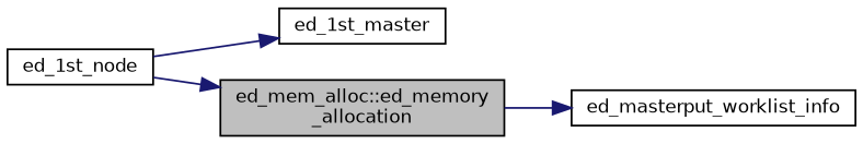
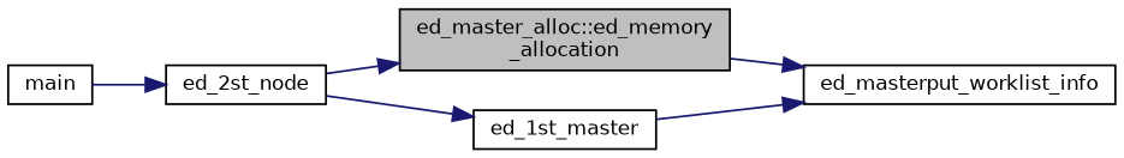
  digraph {
    rankdir=RL
    node [color=black fillcolor=white fontname=Helvetica fontsize=10 shape=record style=filled]
    edge [color=midnightblue dir=back fontname=Helvetica fontsize=10 labelfontname=Helvetica labelfontsize=10 style=solid]
-   n1 [fillcolor=grey75 fontcolor=black height=0.2 label="ed_mem_alloc::ed_memory\l_allocation" width=0.4]
-   n2 [height=0.2 label=ed_1st_node width=0.4]
+   n1 [fillcolor=grey75 fontcolor=black height=0.2 label="ed_master_alloc::ed_memory\l_allocation" width=0.4]
+   n2 [height=0.2 label=ed_2st_node width=0.4]
+   n3 [height=0.2 label=main width=0.4]
    n4 [height=0.2 label=ed_masterput_worklist_info width=0.4]
    n5 [height=0.2 label=ed_1st_master width=0.4]
    n1 -> n2
+   n2 -> n3
    n4 -> n1
+   n4 -> n5
    n5 -> n2
  }
